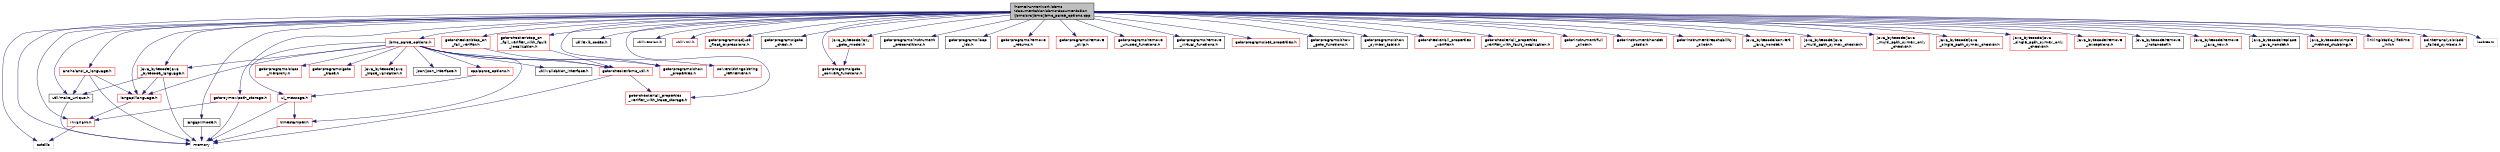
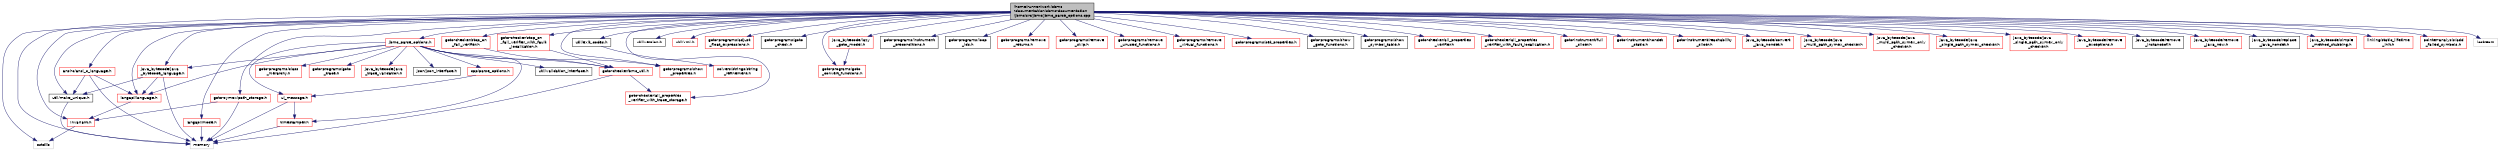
  digraph {
    node [color=red fontname=Helvetica fontsize=10 shape=record]
    edge [color=midnightblue fontname=Helvetica fontsize=10 labelfontname=Helvetica labelfontsize=10 style=solid]
    n1 [color=black fillcolor=grey75 fontcolor=black height=0.2 label="/home/runner/work/cbmc\l-documentation/cbmc-documentation\l/jbmc/src/jbmc/jbmc_parse_options.cpp" style=filled width=0.4]
    n2 [height=0.2 label="jbmc_parse_options.h" width=0.4]
    n3 [color=grey75 height=0.2 label=memory width=0.4]
    n4 [height=0.2 label="langapi/language.h" width=0.4]
    n5 [height=0.2 label="invariant.h" width=0.4]
    n6 [color=grey75 height=0.2 label=cstdlib width=0.4]
    n7 [height=0.2 label="goto-programs/show\l_properties.h" width=0.4]
    n8 [height=0.2 label="java_bytecode/java\l_bytecode_language.h" width=0.4]
    n9 [color=black height=0.2 label="util/make_unique.h" width=0.4]
    n10 [color=black height=0.2 label="util/exit_codes.h" width=0.4]
    n11 [color=black height=0.2 label="util/version.h" width=0.4]
    n12 [height=0.2 label="util/xml.h" width=0.4]
    n13 [height=0.2 label="goto-programs/adjust\l_float_expressions.h" width=0.4]
    n14 [color=black height=0.2 label="goto-programs/goto\l_check.h" width=0.4]
    n15 [height=0.2 label="goto-programs/goto\l_convert_functions.h" width=0.4]
    n16 [color=black height=0.2 label="goto-programs/instrument\l_preconditions.h" width=0.4]
    n17 [color=black height=0.2 label="goto-programs/loop\l_ids.h" width=0.4]
    n18 [height=0.2 label="goto-programs/remove\l_returns.h" width=0.4]
    n19 [height=0.2 label="goto-programs/remove\l_skip.h" width=0.4]
    n20 [height=0.2 label="goto-programs/remove\l_unused_functions.h" width=0.4]
-   n21 [color=black height=0.2 label="goto-programs/remove\l_virtual_functions.h" width=0.4]
+   n21 [height=0.2 label="goto-programs/remove\l_virtual_functions.h" width=0.4]
    n22 [height=0.2 label="goto-programs/set_properties.h" width=0.4]
    n23 [color=black height=0.2 label="goto-programs/show\l_goto_functions.h" width=0.4]
    n24 [color=black height=0.2 label="goto-programs/show\l_symbol_table.h" width=0.4]
    n25 [height=0.2 label="ansi-c/ansi_c_language.h" width=0.4]
    n26 [height=0.2 label="goto-checker/all_properties\l_verifier.h" width=0.4]
    n27 [height=0.2 label="goto-checker/all_properties\l_verifier_with_fault_localization.h" width=0.4]
    n28 [height=0.2 label="goto-checker/all_properties\l_verifier_with_trace_storage.h" width=0.4]
    n29 [height=0.2 label="goto-checker/stop_on\l_fail_verifier.h" width=0.4]
    n30 [height=0.2 label="goto-checker/stop_on\l_fail_verifier_with_fault\l_localization.h" width=0.4]
    n31 [height=0.2 label="goto-instrument/full\l_slicer.h" width=0.4]
    n32 [height=0.2 label="goto-instrument/nondet\l_static.h" width=0.4]
    n33 [height=0.2 label="goto-instrument/reachability\l_slicer.h" width=0.4]
    n34 [height=0.2 label="goto-symex/path_storage.h" width=0.4]
    n35 [height=0.2 label="java_bytecode/convert\l_java_nondet.h" width=0.4]
    n36 [height=0.2 label="java_bytecode/java\l_multi_path_symex_checker.h" width=0.4]
    n37 [height=0.2 label="java_bytecode/java\l_multi_path_symex_only\l_checker.h" width=0.4]
    n38 [height=0.2 label="java_bytecode/java\l_single_path_symex_checker.h" width=0.4]
    n39 [height=0.2 label="java_bytecode/java\l_single_path_symex_only\l_checker.h" width=0.4]
    n40 [height=0.2 label="java_bytecode/lazy\l_goto_model.h" width=0.4]
    n41 [height=0.2 label="java_bytecode/remove\l_exceptions.h" width=0.4]
    n42 [color=black height=0.2 label="java_bytecode/remove\l_instanceof.h" width=0.4]
    n43 [height=0.2 label="java_bytecode/remove\l_java_new.h" width=0.4]
    n44 [color=black height=0.2 label="java_bytecode/replace\l_java_nondet.h" width=0.4]
    n45 [height=0.2 label="java_bytecode/simple\l_method_stubbing.h" width=0.4]
-   n46 [color=black height=0.2 label="langapi/mode.h" width=0.4]
+   n46 [height=0.2 label="langapi/mode.h" width=0.4]
    n47 [height=0.2 label="linking/static_lifetime\l_init.h" width=0.4]
    n48 [height=0.2 label="pointer-analysis/add\l_failed_symbols.h" width=0.4]
    n49 [color=grey75 height=0.2 label=iostream width=0.4]
    n50 [height=0.2 label="cpp/parse_options.h" width=0.4]
    n51 [height=0.2 label="ui_message.h" width=0.4]
    n52 [height=0.2 label="timestamper.h" width=0.4]
    n53 [color=black height=0.2 label="util/validation_interface.h" width=0.4]
    n54 [height=0.2 label="goto-checker/bmc_util.h" width=0.4]
    n55 [height=0.2 label="goto-programs/class\l_hierarchy.h" width=0.4]
    n56 [height=0.2 label="goto-programs/goto\l_trace.h" width=0.4]
    n57 [height=0.2 label="solvers/strings/string\l_refinement.h" width=0.4]
    n58 [height=0.2 label="java_bytecode/java\l_trace_validation.h" width=0.4]
    n59 [color=black height=0.2 label="json/json_interface.h" width=0.4]
    n1 -> n2
    n1 -> n3
    n1 -> n4
    n1 -> n5
    n1 -> n6
    n1 -> n7
    n1 -> n8
    n1 -> n9
    n1 -> n10
    n1 -> n11
    n1 -> n12
    n1 -> n13
    n1 -> n14
    n1 -> n15
    n1 -> n16
    n1 -> n17
    n1 -> n18
    n1 -> n19
    n1 -> n20
    n1 -> n21
    n1 -> n22
    n1 -> n23
    n1 -> n24
    n1 -> n25
    n1 -> n26
    n1 -> n27
    n1 -> n28
    n1 -> n29
    n1 -> n30
    n1 -> n31
    n1 -> n32
    n1 -> n33
    n1 -> n34
    n1 -> n35
    n1 -> n36
    n1 -> n37
    n1 -> n38
    n1 -> n39
    n1 -> n40
    n1 -> n41
    n1 -> n42
    n1 -> n43
    n1 -> n44
    n1 -> n45
    n1 -> n46
    n1 -> n47
    n1 -> n48
    n1 -> n49
    n2 -> n4
    n2 -> n7
    n2 -> n8
    n2 -> n50
    n2 -> n51
    n2 -> n52
    n2 -> n53
    n2 -> n54
    n2 -> n55
    n2 -> n56
-   n2 -> n57
+   n10 -> n57
    n2 -> n58
    n2 -> n59
    n4 -> n5
    n5 -> n6
    n8 -> n3
    n8 -> n4
    n8 -> n9
    n9 -> n3
    n25 -> n3
    n25 -> n4
    n25 -> n9
    n29 -> n54
    n30 -> n54
    n34 -> n3
    n34 -> n5
    n40 -> n15
    n46 -> n3
    n50 -> n51
    n51 -> n3
    n51 -> n52
    n52 -> n3
    n54 -> n3
    n54 -> n28
  }
